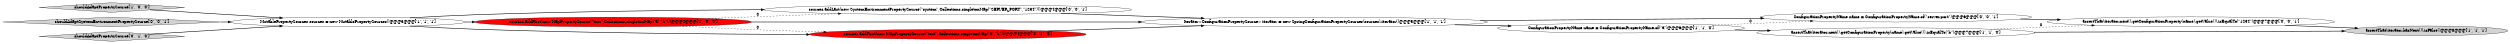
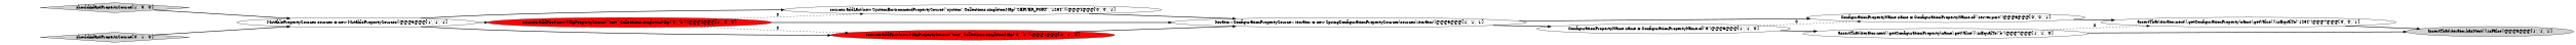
  digraph {
    rankdir=LR
    node [fillcolor=white shape=ellipse style=filled]
    edge [style=bold]
    n1 [fillcolor=red label="sources.addFirst(new MapPropertySource(\"test\",Collections.singletonMap(\"a\",\"b\")))@@@4@@@['1', '0', '0']"]
    n2 [label="sources.addLast(new SystemEnvironmentPropertySource(\"system\",Collections.singletonMap(\"SERVER_PORT\",\"1234\")))@@@4@@@['0', '0', '1']"]
    n3 [label="Iterator<ConfigurationPropertySource> iterator = new SpringConfigurationPropertySources(sources).iterator()@@@5@@@['1', '1', '1']"]
    n4 [fillcolor=red label="sources.addFirst(new MapPropertySource(\"test\",Collections.singletonMap(\"a\",\"b\")))@@@4@@@['0', '1', '0']"]
    n5 [fillcolor=lightgray label="shouldAdaptPropertySource['1', '0', '0']" shape=diamond]
    n6 [label="MutablePropertySources sources = new MutablePropertySources()@@@3@@@['1', '1', '1']"]
    n7 [label="ConfigurationPropertyName name = ConfigurationPropertyName.of(\"server.port\")@@@6@@@['0', '0', '1']"]
    n8 [label="assertThat(iterator.next().getConfigurationProperty(name).getValue()).isEqualTo(\"1234\")@@@7@@@['0', '0', '1']"]
    n9 [fillcolor=lightgray label="assertThat(iterator.hasNext()).isFalse()@@@8@@@['1', '1', '1']"]
    n10 [label="ConfigurationPropertyName name = ConfigurationPropertyName.of(\"a\")@@@6@@@['1', '1', '0']"]
-   n11 [fillcolor=lightgray label="shouldAdaptSystemEnvironmentPropertySource['0', '0', '1']" shape=diamond]
    n12 [fillcolor=lightgray label="shouldAdaptPropertySource['0', '1', '0']" shape=diamond]
    n13 [label="assertThat(iterator.next().getConfigurationProperty(name).getValue()).isEqualTo(\"b\")@@@7@@@['1', '1', '0']"]
    n1 -> n2 [label=0 style=dashed]
    n1 -> n3
    n1 -> n4 [label=0 style=dashed]
    n2 -> n3
    n3 -> n7
    n3 -> n10
    n4 -> n3
    n5 -> n6
    n6 -> n1
    n6 -> n2
    n6 -> n4
    n7 -> n8
    n8 -> n9
    n10 -> n7 [label=0 style=dashed]
    n10 -> n13
-   n11 -> n6
    n12 -> n6
    n13 -> n8 [label=0 style=dashed]
    n13 -> n9
  }
